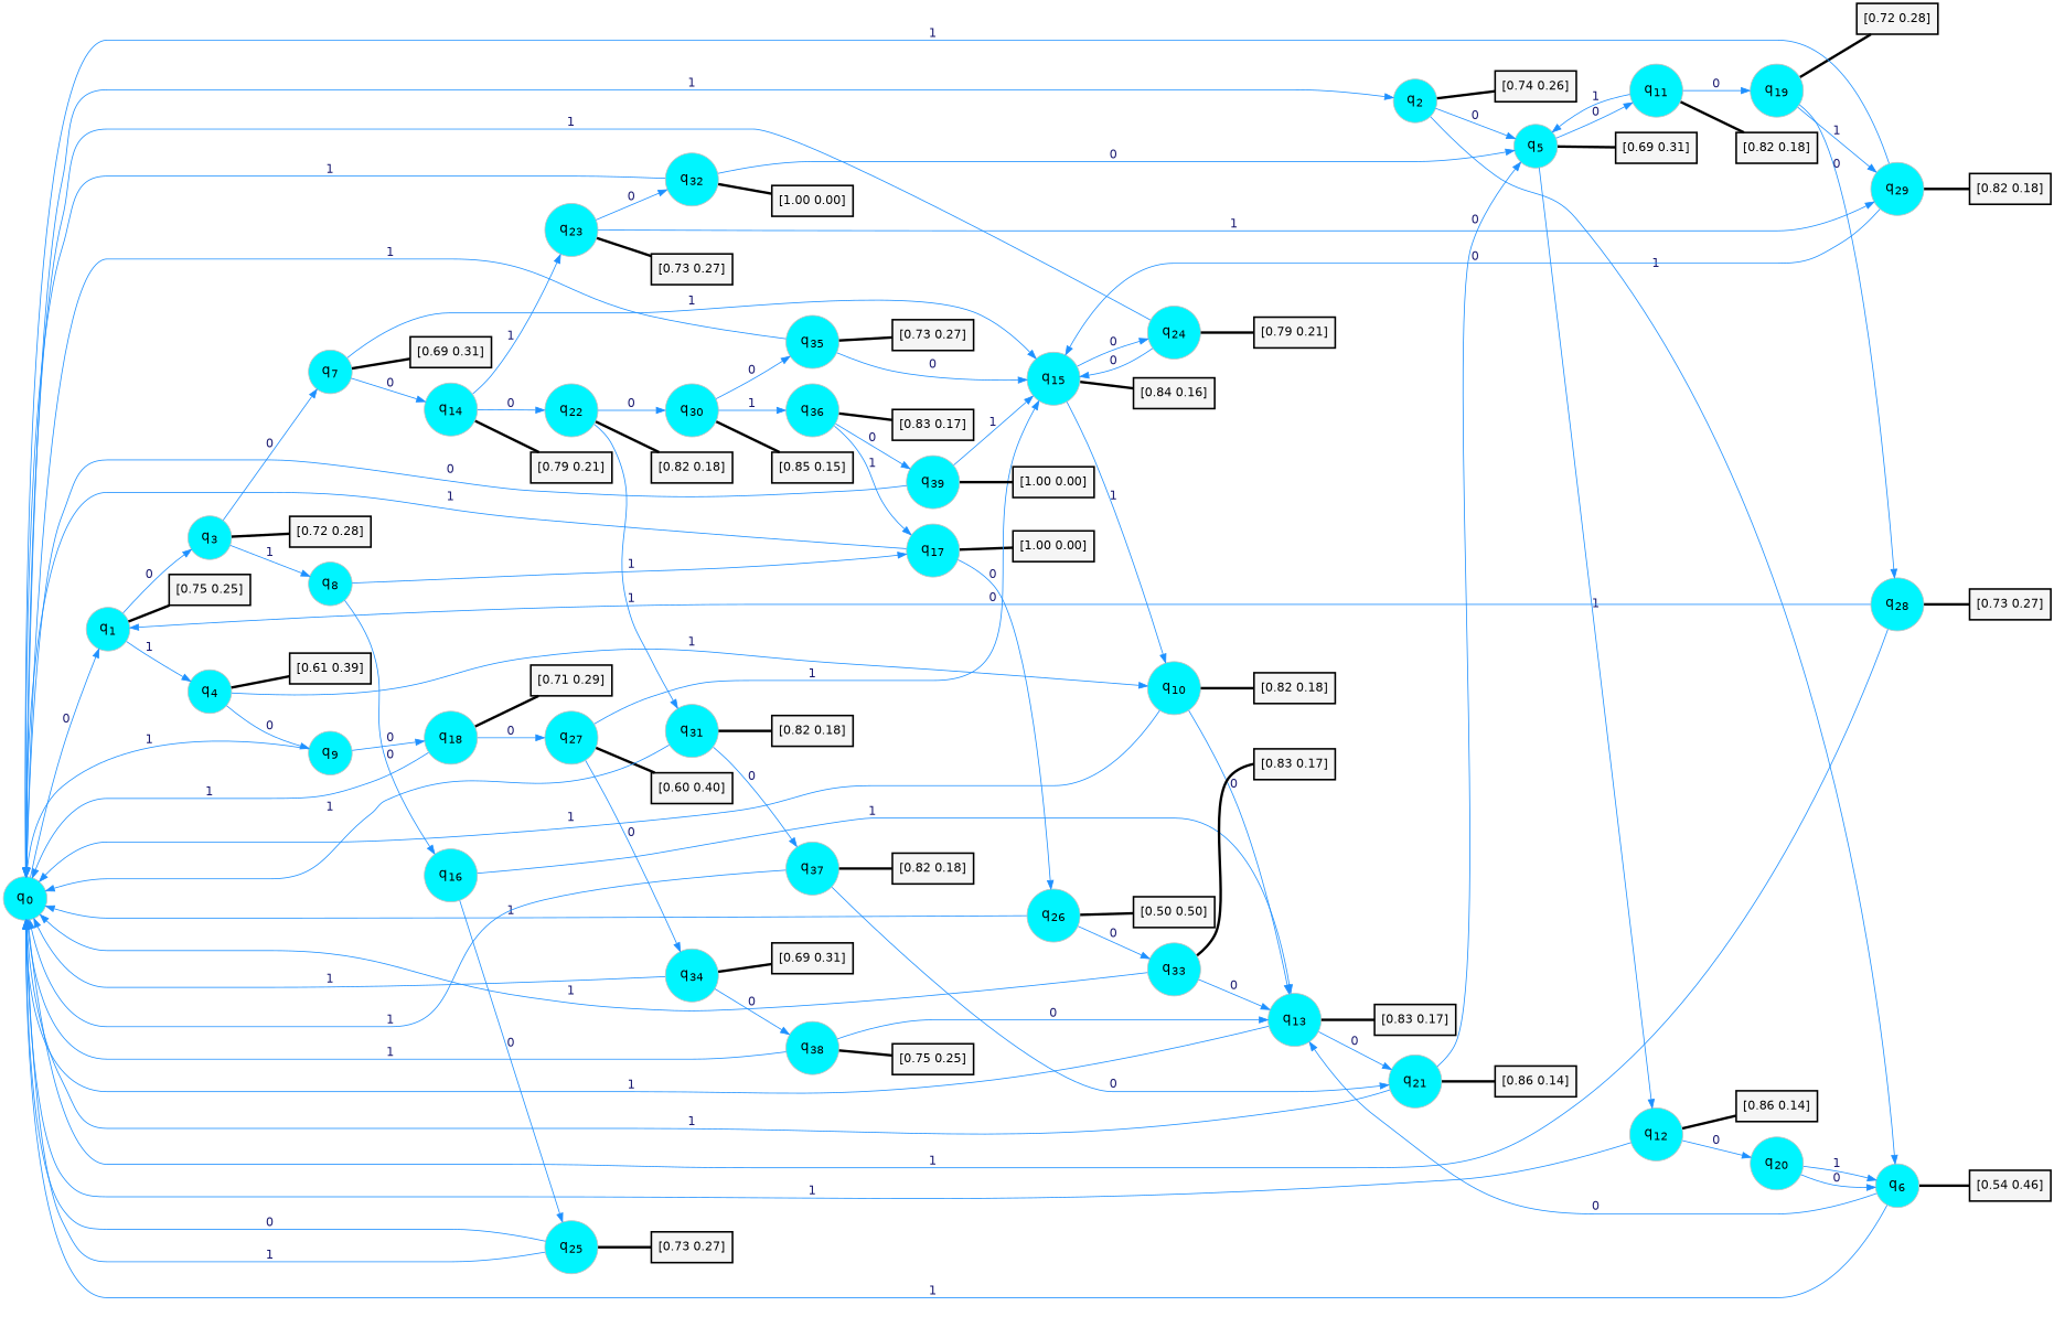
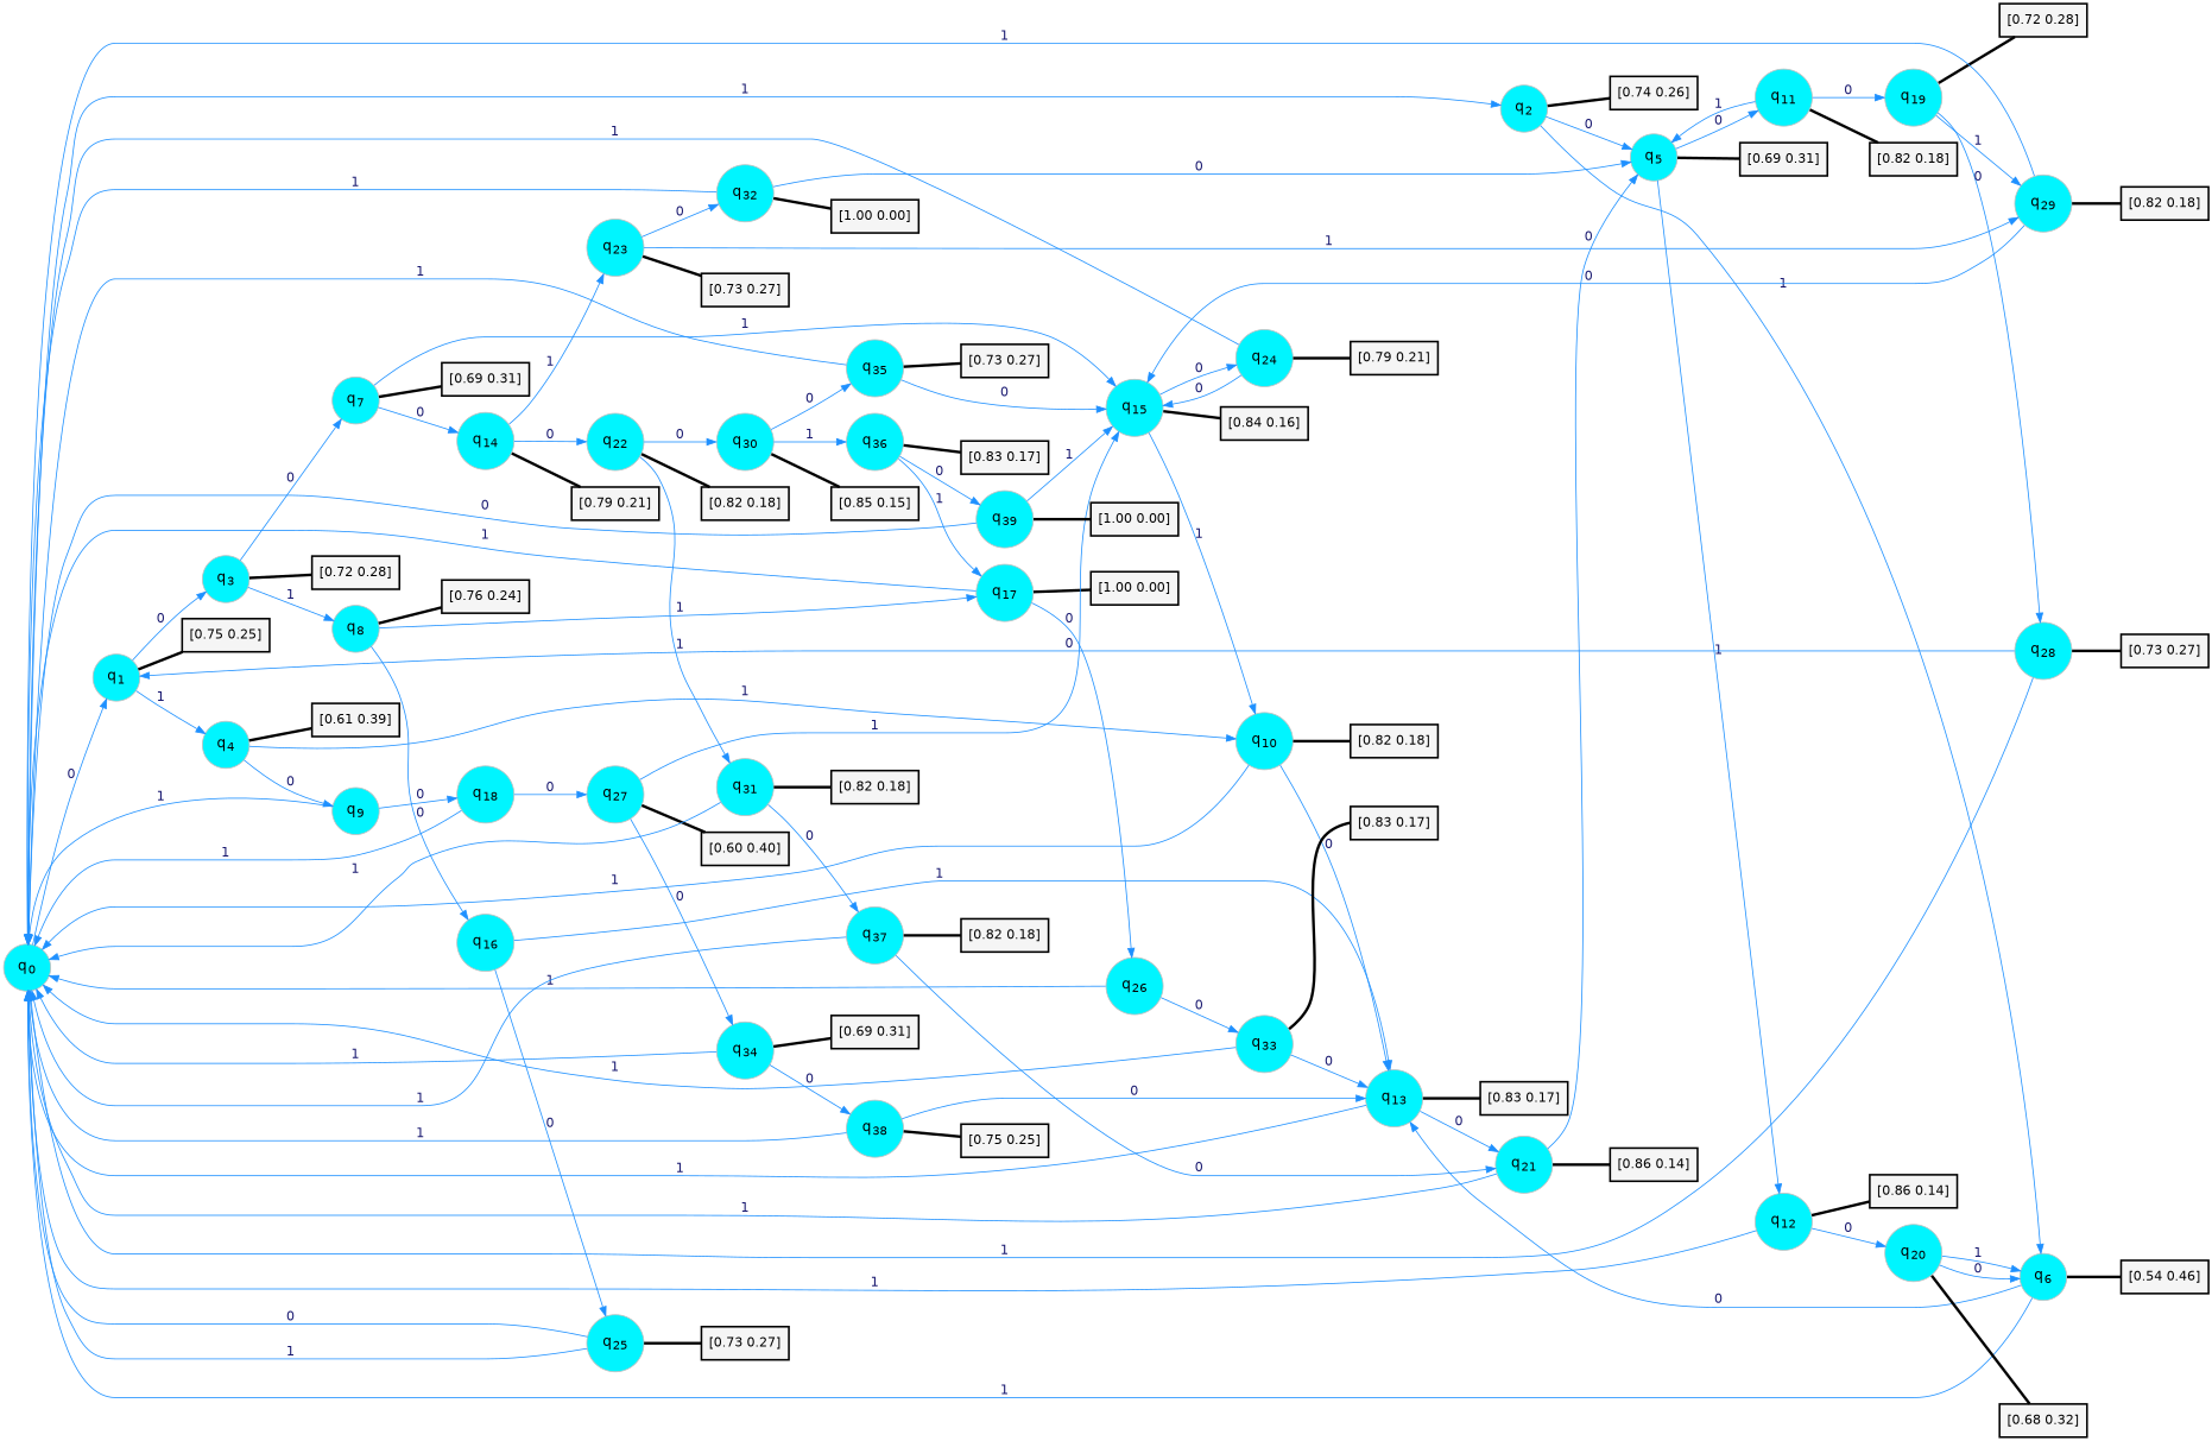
  digraph {
    fontname="DejaVu Sans"
    rankdir=LR
    node [color=gray fillcolor=turquoise1 fontcolor=black fontname="DejaVu Sans" fontsize=16 fontweight=bold shape=circle style=filled]
    edge [arrowsize=1 color=dodgerblue1 fontcolor=midnightblue fontname="DejaVu Sans" fontweight=bold penwidth=1 style=solid weight=20]
    n1 [label=<q<SUB>0</SUB>>]
    n2 [label=<q<SUB>1</SUB>>]
    n3 [label=<q<SUB>2</SUB>>]
    n4 [label=<q<SUB>3</SUB>>]
    n5 [label=<q<SUB>4</SUB>>]
    n6 [color=black fillcolor=whitesmoke fontsize=14 label="[0.75 0.25]" penwidth=2 shape=box]
    n7 [label=<q<SUB>5</SUB>>]
    n8 [label=<q<SUB>6</SUB>>]
    n9 [color=black fillcolor=whitesmoke fontsize=14 label="[0.74 0.26]" penwidth=2 shape=box]
    n10 [label=<q<SUB>7</SUB>>]
    n11 [label=<q<SUB>8</SUB>>]
    n12 [color=black fillcolor=whitesmoke fontsize=14 label="[0.72 0.28]" penwidth=2 shape=box]
    n13 [label=<q<SUB>9</SUB>>]
    n14 [label=<q<SUB>10</SUB>>]
    n15 [color=black fillcolor=whitesmoke fontsize=14 label="[0.61 0.39]" penwidth=2 shape=box]
    n16 [label=<q<SUB>11</SUB>>]
    n17 [label=<q<SUB>12</SUB>>]
    n18 [color=black fillcolor=whitesmoke fontsize=14 label="[0.69 0.31]" penwidth=2 shape=box]
    n19 [label=<q<SUB>13</SUB>>]
    n20 [color=black fillcolor=whitesmoke fontsize=14 label="[0.54 0.46]" penwidth=2 shape=box]
    n21 [label=<q<SUB>14</SUB>>]
    n22 [label=<q<SUB>15</SUB>>]
    n23 [color=black fillcolor=whitesmoke fontsize=14 label="[0.69 0.31]" penwidth=2 shape=box]
    n24 [label=<q<SUB>16</SUB>>]
    n25 [label=<q<SUB>17</SUB>>]
+   n26 [color=black fillcolor=whitesmoke fontsize=14 label="[0.76 0.24]" penwidth=2 shape=box]
    n27 [label=<q<SUB>18</SUB>>]
    n28 [color=black fillcolor=whitesmoke fontsize=14 label="[0.82 0.18]" penwidth=2 shape=box]
    n29 [label=<q<SUB>19</SUB>>]
    n30 [color=black fillcolor=whitesmoke fontsize=14 label="[0.82 0.18]" penwidth=2 shape=box]
    n31 [label=<q<SUB>20</SUB>>]
    n32 [color=black fillcolor=whitesmoke fontsize=14 label="[0.86 0.14]" penwidth=2 shape=box]
    n33 [label=<q<SUB>21</SUB>>]
    n34 [color=black fillcolor=whitesmoke fontsize=14 label="[0.83 0.17]" penwidth=2 shape=box]
    n35 [label=<q<SUB>22</SUB>>]
    n36 [label=<q<SUB>23</SUB>>]
    n37 [color=black fillcolor=whitesmoke fontsize=14 label="[0.79 0.21]" penwidth=2 shape=box]
    n38 [label=<q<SUB>24</SUB>>]
    n39 [color=black fillcolor=whitesmoke fontsize=14 label="[0.84 0.16]" penwidth=2 shape=box]
    n40 [label=<q<SUB>25</SUB>>]
    n41 [label=<q<SUB>26</SUB>>]
    n42 [color=black fillcolor=whitesmoke fontsize=14 label="[1.00 0.00]" penwidth=2 shape=box]
    n43 [label=<q<SUB>27</SUB>>]
-   n44 [color=black fillcolor=whitesmoke fontsize=14 label="[0.71 0.29]" penwidth=2 shape=box]
    n45 [label=<q<SUB>28</SUB>>]
    n46 [label=<q<SUB>29</SUB>>]
    n47 [color=black fillcolor=whitesmoke fontsize=14 label="[0.72 0.28]" penwidth=2 shape=box]
+   n48 [color=black fillcolor=whitesmoke fontsize=14 label="[0.68 0.32]" penwidth=2 shape=box]
    n49 [color=black fillcolor=whitesmoke fontsize=14 label="[0.86 0.14]" penwidth=2 shape=box]
    n50 [label=<q<SUB>30</SUB>>]
    n51 [label=<q<SUB>31</SUB>>]
    n52 [color=black fillcolor=whitesmoke fontsize=14 label="[0.82 0.18]" penwidth=2 shape=box]
    n53 [label=<q<SUB>32</SUB>>]
    n54 [color=black fillcolor=whitesmoke fontsize=14 label="[0.73 0.27]" penwidth=2 shape=box]
    n55 [color=black fillcolor=whitesmoke fontsize=14 label="[0.79 0.21]" penwidth=2 shape=box]
    n56 [color=black fillcolor=whitesmoke fontsize=14 label="[0.73 0.27]" penwidth=2 shape=box]
    n57 [label=<q<SUB>33</SUB>>]
-   n58 [color=black fillcolor=whitesmoke fontsize=14 label="[0.50 0.50]" penwidth=2 shape=box]
    n59 [label=<q<SUB>34</SUB>>]
    n60 [color=black fillcolor=whitesmoke fontsize=14 label="[0.60 0.40]" penwidth=2 shape=box]
    n61 [color=black fillcolor=whitesmoke fontsize=14 label="[0.73 0.27]" penwidth=2 shape=box]
    n62 [color=black fillcolor=whitesmoke fontsize=14 label="[0.82 0.18]" penwidth=2 shape=box]
    n63 [label=<q<SUB>35</SUB>>]
    n64 [label=<q<SUB>36</SUB>>]
    n65 [color=black fillcolor=whitesmoke fontsize=14 label="[0.85 0.15]" penwidth=2 shape=box]
    n66 [label=<q<SUB>37</SUB>>]
    n67 [color=black fillcolor=whitesmoke fontsize=14 label="[0.82 0.18]" penwidth=2 shape=box]
    n68 [color=black fillcolor=whitesmoke fontsize=14 label="[1.00 0.00]" penwidth=2 shape=box]
    n69 [color=black fillcolor=whitesmoke fontsize=14 label="[0.83 0.17]" penwidth=2 shape=box]
    n70 [label=<q<SUB>38</SUB>>]
    n71 [color=black fillcolor=whitesmoke fontsize=14 label="[0.69 0.31]" penwidth=2 shape=box]
    n72 [color=black fillcolor=whitesmoke fontsize=14 label="[0.73 0.27]" penwidth=2 shape=box]
    n73 [label=<q<SUB>39</SUB>>]
    n74 [color=black fillcolor=whitesmoke fontsize=14 label="[0.83 0.17]" penwidth=2 shape=box]
    n75 [color=black fillcolor=whitesmoke fontsize=14 label="[0.82 0.18]" penwidth=2 shape=box]
    n76 [color=black fillcolor=whitesmoke fontsize=14 label="[0.75 0.25]" penwidth=2 shape=box]
    n77 [color=black fillcolor=whitesmoke fontsize=14 label="[1.00 0.00]" penwidth=2 shape=box]
    n1 -> n2 [label=0]
    n1 -> n3 [label=1]
    n2 -> n4 [label=0]
    n2 -> n5 [label=1]
    n2 -> n6 [arrowhead=none color=black penwidth=3]
    n3 -> n7 [label=0]
    n3 -> n8 [label=1]
    n3 -> n9 [arrowhead=none color=black penwidth=3]
    n4 -> n10 [label=0]
    n4 -> n11 [label=1]
    n4 -> n12 [arrowhead=none color=black penwidth=3]
    n5 -> n13 [label=0]
    n5 -> n14 [label=1]
    n5 -> n15 [arrowhead=none color=black penwidth=3]
    n7 -> n16 [label=0]
    n7 -> n17 [label=1]
    n7 -> n18 [arrowhead=none color=black penwidth=3]
    n8 -> n1 [label=1]
    n8 -> n19 [label=0]
    n8 -> n20 [arrowhead=none color=black penwidth=3]
    n10 -> n21 [label=0]
    n10 -> n22 [label=1]
    n10 -> n23 [arrowhead=none color=black penwidth=3]
    n11 -> n24 [label=0]
    n11 -> n25 [label=1]
+   n11 -> n26 [arrowhead=none color=black penwidth=3]
    n13 -> n1 [label=1]
    n13 -> n27 [label=0]
    n14 -> n1 [label=1]
    n14 -> n19 [label=0]
    n14 -> n28 [arrowhead=none color=black penwidth=3]
    n16 -> n7 [label=1]
    n16 -> n29 [label=0]
    n16 -> n30 [arrowhead=none color=black penwidth=3]
    n17 -> n1 [label=1]
    n17 -> n31 [label=0]
    n17 -> n32 [arrowhead=none color=black penwidth=3]
    n19 -> n1 [label=1]
    n19 -> n33 [label=0]
    n19 -> n34 [arrowhead=none color=black penwidth=3]
    n21 -> n35 [label=0]
    n21 -> n36 [label=1]
    n21 -> n37 [arrowhead=none color=black penwidth=3]
    n22 -> n14 [label=1]
    n22 -> n38 [label=0]
    n22 -> n39 [arrowhead=none color=black penwidth=3]
    n24 -> n19 [label=1]
    n24 -> n40 [label=0]
    n25 -> n1 [label=1]
    n25 -> n41 [label=0]
    n25 -> n42 [arrowhead=none color=black penwidth=3]
    n27 -> n1 [label=1]
    n27 -> n43 [label=0]
-   n27 -> n44 [arrowhead=none color=black penwidth=3]
    n29 -> n45 [label=0]
    n29 -> n46 [label=1]
    n29 -> n47 [arrowhead=none color=black penwidth=3]
    n31 -> n8 [label=0]
    n31 -> n8 [label=1]
+   n31 -> n48 [arrowhead=none color=black penwidth=3]
    n33 -> n1 [label=1]
    n33 -> n7 [label=0]
    n33 -> n49 [arrowhead=none color=black penwidth=3]
    n35 -> n50 [label=0]
    n35 -> n51 [label=1]
    n35 -> n52 [arrowhead=none color=black penwidth=3]
    n36 -> n46 [label=1]
    n36 -> n53 [label=0]
    n36 -> n54 [arrowhead=none color=black penwidth=3]
    n38 -> n1 [label=1]
    n38 -> n22 [label=0]
    n38 -> n55 [arrowhead=none color=black penwidth=3]
    n40 -> n1 [label=0]
    n40 -> n1 [label=1]
    n40 -> n56 [arrowhead=none color=black penwidth=3]
    n41 -> n1 [label=1]
    n41 -> n57 [label=0]
-   n41 -> n58 [arrowhead=none color=black penwidth=3]
    n43 -> n22 [label=1]
    n43 -> n59 [label=0]
    n43 -> n60 [arrowhead=none color=black penwidth=3]
    n45 -> n1 [label=1]
    n45 -> n2 [label=0]
    n45 -> n61 [arrowhead=none color=black penwidth=3]
    n46 -> n1 [label=1]
    n46 -> n22 [label=0]
    n46 -> n62 [arrowhead=none color=black penwidth=3]
    n50 -> n63 [label=0]
    n50 -> n64 [label=1]
    n50 -> n65 [arrowhead=none color=black penwidth=3]
    n51 -> n1 [label=1]
    n51 -> n66 [label=0]
    n51 -> n67 [arrowhead=none color=black penwidth=3]
    n53 -> n1 [label=1]
    n53 -> n7 [label=0]
    n53 -> n68 [arrowhead=none color=black penwidth=3]
    n57 -> n1 [label=1]
    n57 -> n19 [label=0]
    n57 -> n69 [arrowhead=none color=black penwidth=3]
    n59 -> n1 [label=1]
    n59 -> n70 [label=0]
    n59 -> n71 [arrowhead=none color=black penwidth=3]
    n63 -> n1 [label=1]
    n63 -> n22 [label=0]
    n63 -> n72 [arrowhead=none color=black penwidth=3]
    n64 -> n25 [label=1]
    n64 -> n73 [label=0]
    n64 -> n74 [arrowhead=none color=black penwidth=3]
    n66 -> n1 [label=1]
    n66 -> n33 [label=0]
    n66 -> n75 [arrowhead=none color=black penwidth=3]
    n70 -> n1 [label=1]
    n70 -> n19 [label=0]
    n70 -> n76 [arrowhead=none color=black penwidth=3]
    n73 -> n1 [label=0]
    n73 -> n22 [label=1]
    n73 -> n77 [arrowhead=none color=black penwidth=3]
  }
